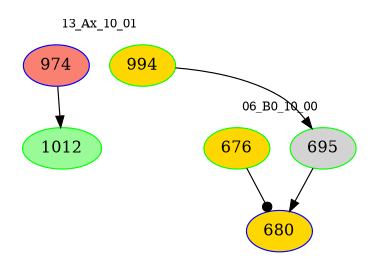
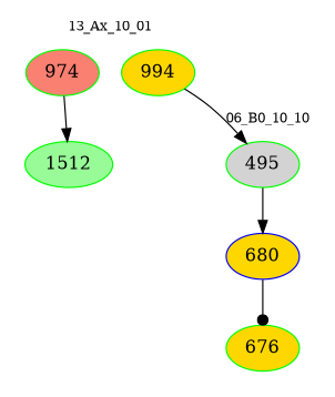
  digraph {
    node [color=green fillcolor=gold style=filled]
    edge [arrowhead=normal color=black]
    n1 [label=994]
-   n2 [color=blue fillcolor=salmon label=974]
-   n3 [fillcolor=palegreen label=1012]
-   n4 [fillcolor=lightgrey label=695]
+   n2 [fillcolor=salmon label=974]
+   n3 [fillcolor=palegreen label=1512]
+   n4 [fillcolor=lightgrey label=495]
    n5 [color=blue label=680]
    n6 [label=676]
    subgraph cluster_1 {
      color=white
      fontsize=10
      label="13_Ax_10_01"
      n1
      n2
      n3
    }
    subgraph cluster_2 {
      color=white
      fontsize=10
-     label="06_B0_10_00"
+     label="06_B0_10_10"
      n4
      n5
      n6
    }
    n1 -> n4
    n2 -> n3
    n4 -> n5
-   n6 -> n5 [arrowhead=dot]
+   n5 -> n6 [arrowhead=dot]
  }
